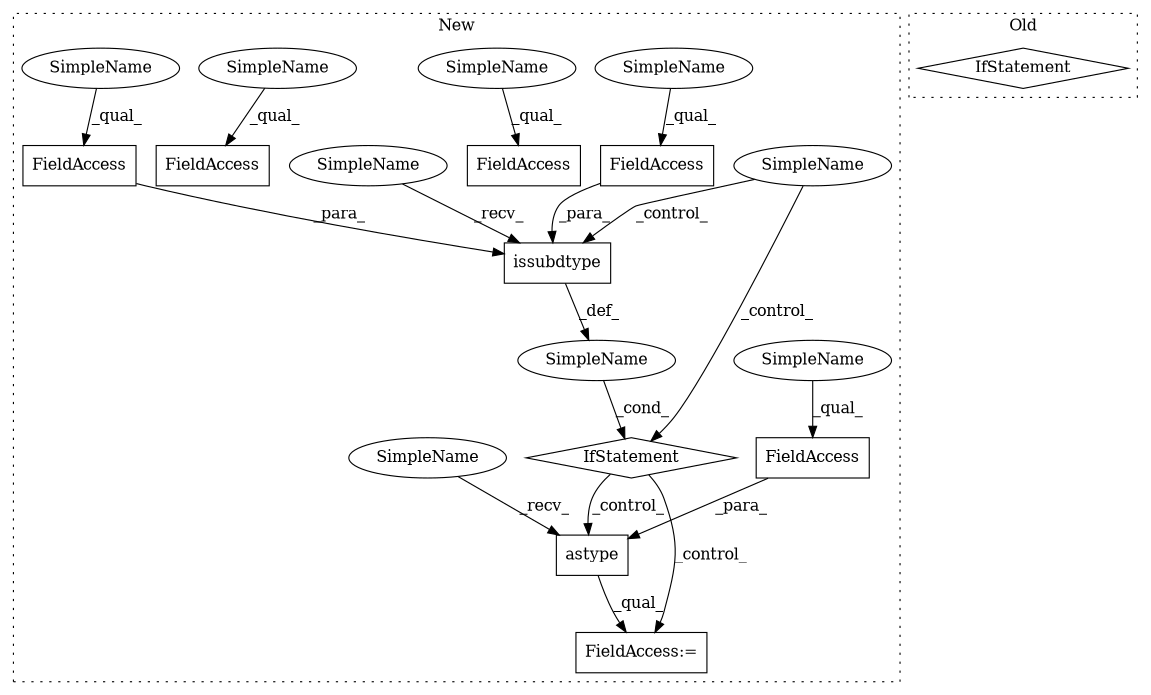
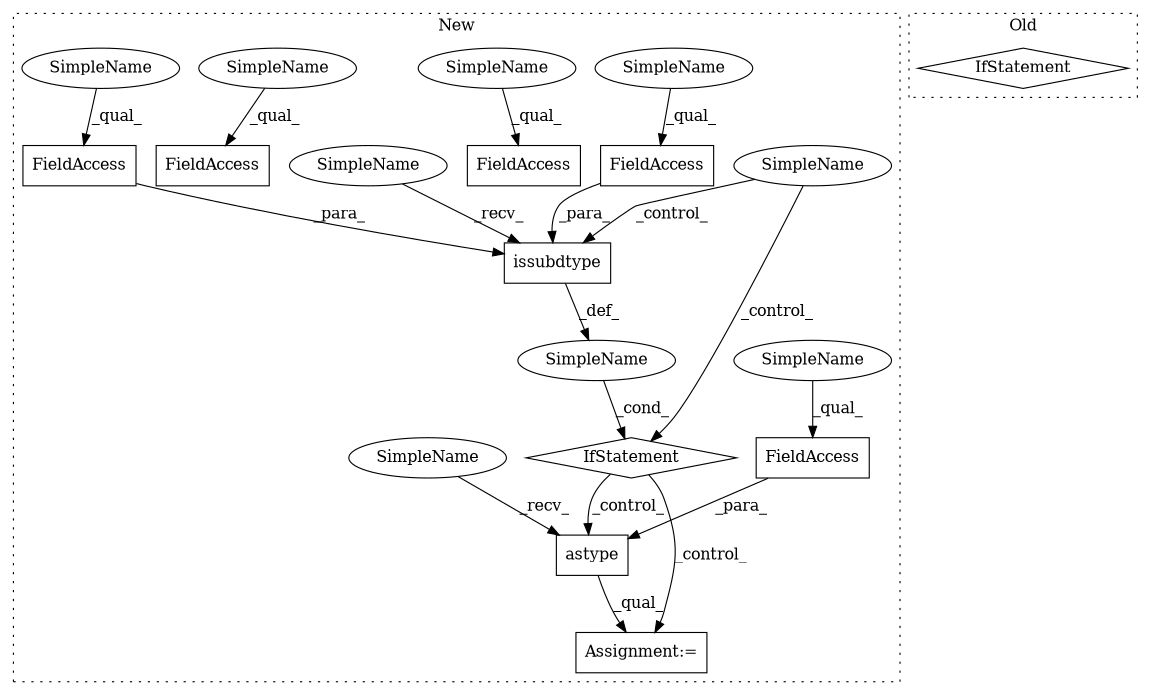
  digraph {
    node [a=42 l=5 shape=ellipse]
    n1 [a=32 l="11,1" label=issubdtype s="1425,1461" shape=box]
    n2 [a=22 l=13 label=FieldAccess s=1448 shape=box]
-   n3 [a=7 l=1 label="FieldAccess:=" s=1649 shape=box]
+   n3 [a=7 l=1 label="Assignment:=" s=1649 shape=box]
    n4 [a=22 l=12 label=FieldAccess s=1663 shape=box]
    n5 [a=25 l="4,2" label=IfStatement s="1371,1462" shape=diamond]
    n6 [label=SimpleName l=""]
    n7 [a=22 l=11 label=FieldAccess s=1436 shape=box]
    n8 [a=22 l=11 label=FieldAccess s=2245 shape=box]
    n9 [a=22 l=14 label=FieldAccess s=1400 shape=box]
    n10 [label=SimpleName l=""]
    n11 [a=32 l="7,1" label=astype s="1656,1675" shape=box]
    n12 [label=SimpleName s=1419]
    n13 [label=SimpleName s=2245]
    n14 [label=SimpleName s=1448]
    n15 [label=SimpleName s=1400]
    n16 [label=SimpleName s=1663]
    n17 [label=SimpleName s=1650]
    n18 [label=SimpleName s=1436]
    n19 [a=25 l="4,2" label=IfStatement s="1436,1454" shape=diamond]
    subgraph cluster_1 {
      label=New
      style=dotted
      n1
      n2
      n3
      n4
      n5
      n6
      n7
      n8
      n9
      n10
      n11
      n12
      n13
      n14
      n15
      n16
      n17
      n18
    }
    subgraph cluster_2 {
      label=Old
      style=dotted
      n19
    }
    n1 -> n6 [label=_def_]
    n2 -> n1 [label=_para_]
    n4 -> n11 [label=_para_]
    n5 -> n3 [label=_control_]
    n5 -> n11 [label=_control_]
    n6 -> n5 [label=_cond_]
    n7 -> n1 [label=_para_]
    n10 -> n1 [label=_control_]
    n10 -> n5 [label=_control_]
    n11 -> n3 [label=_qual_]
    n12 -> n1 [label=_recv_]
    n13 -> n8 [label=_qual_]
    n14 -> n2 [label=_qual_]
    n15 -> n9 [label=_qual_]
    n16 -> n4 [label=_qual_]
    n17 -> n11 [label=_recv_]
    n18 -> n7 [label=_qual_]
  }
